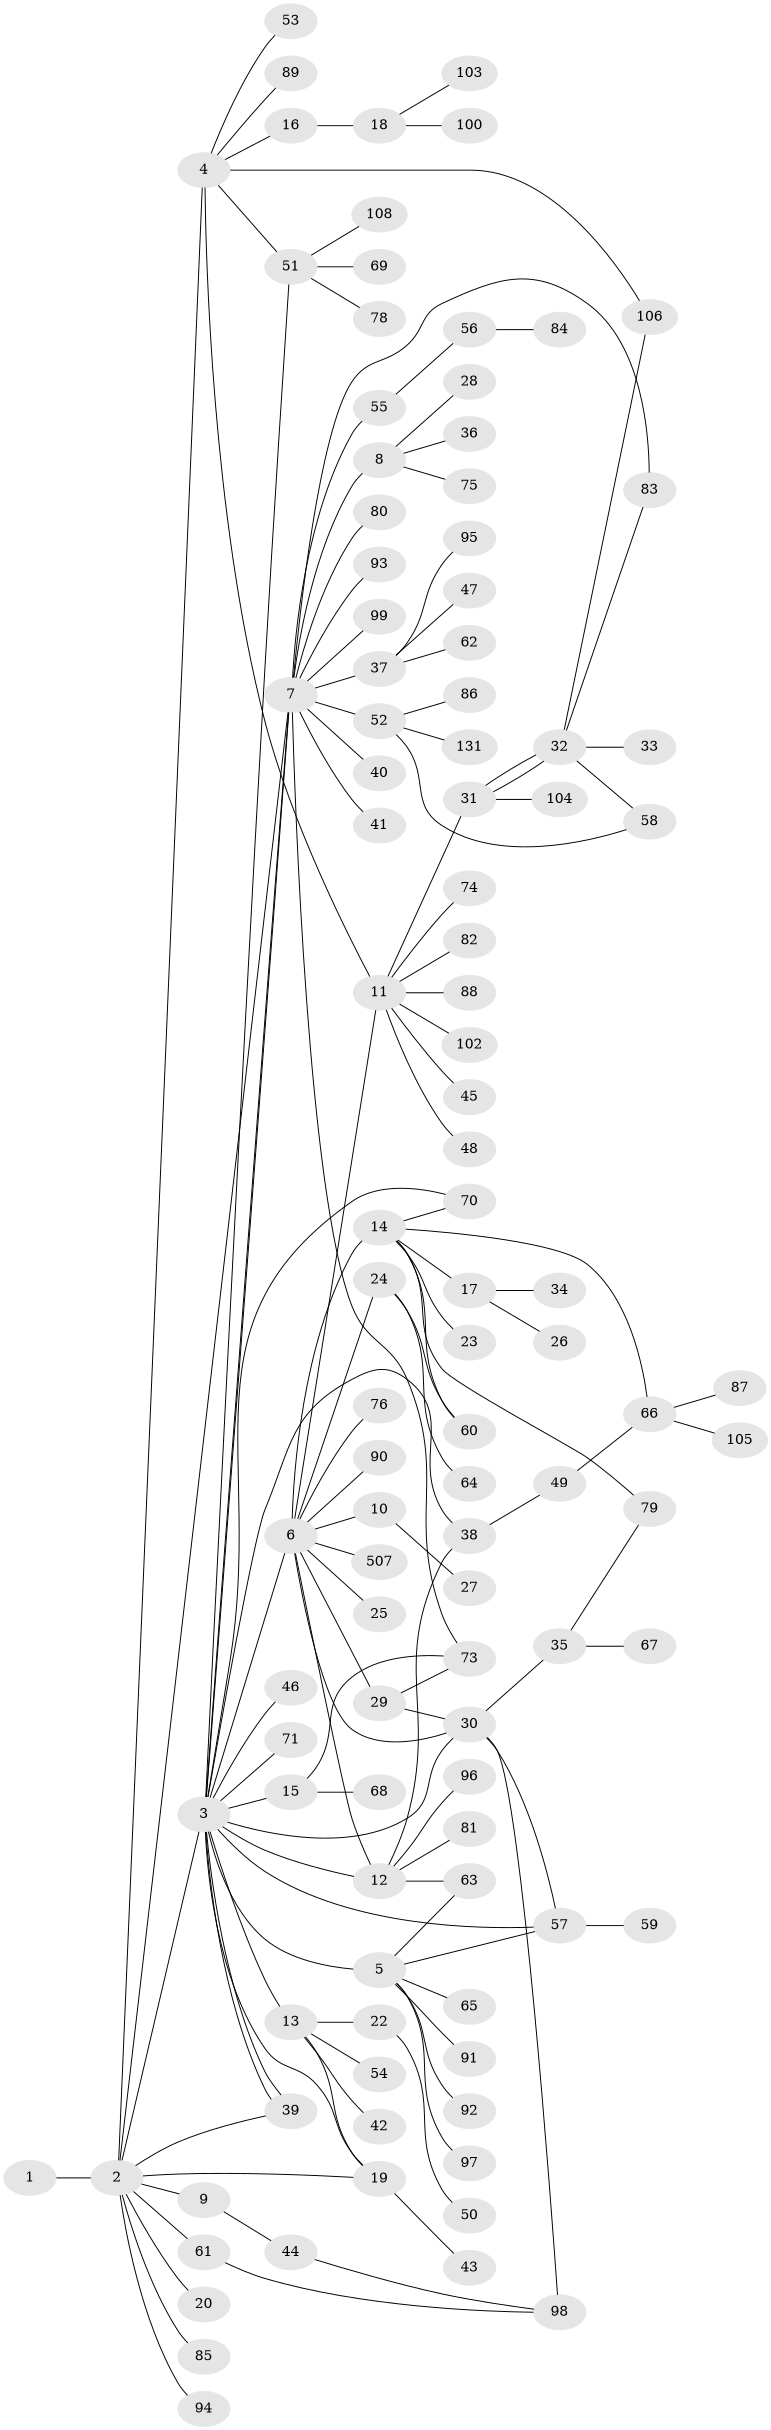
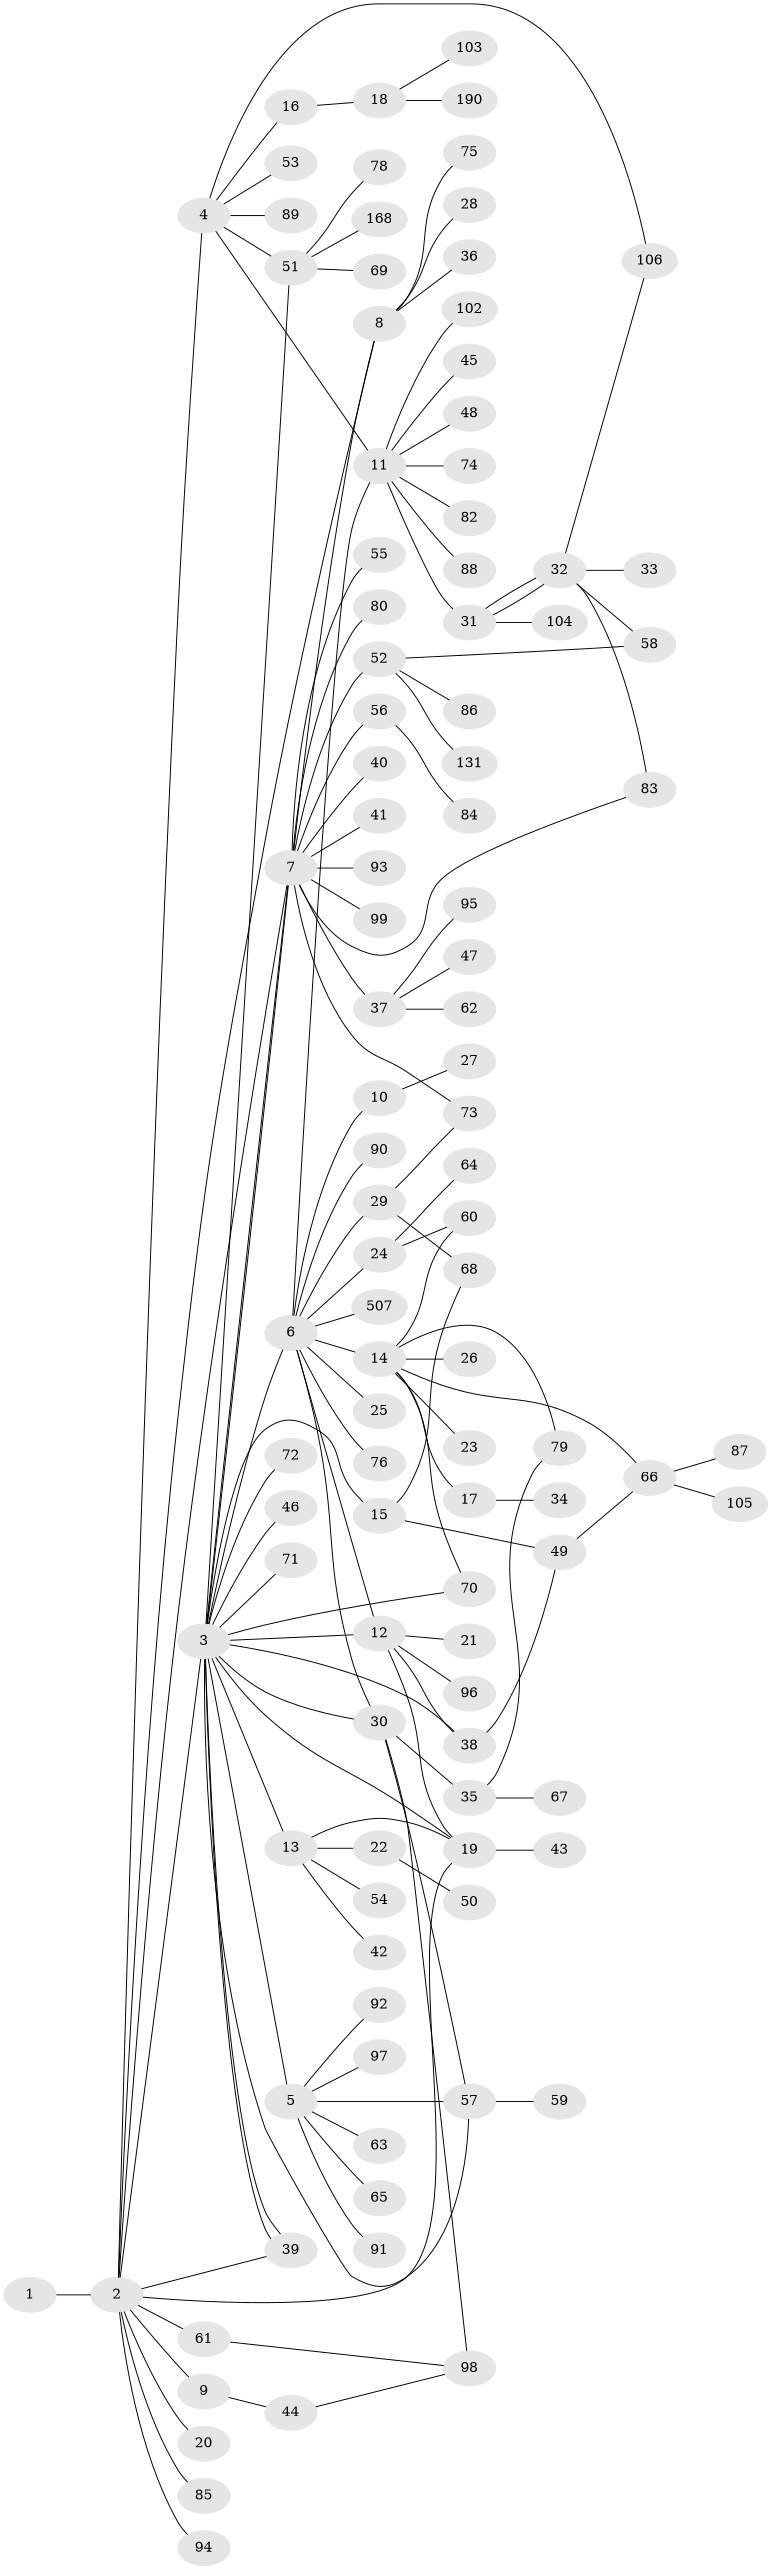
  graph {
    rankdir=LR
    node [color=gray90 style=filled]
    1
    2
    3
    4
    7
    8
    9
    19
    20
    39
    61
    85
    94
    5
    6
    12
    13
    15
    30
    46
    51
    57
    70
    71
+   72
    38
    11
    16
    53
    89
    106
    37
    40
    41
    52
    55
    56
    73
    80
    83
    93
    99
    28
    36
    75
    44
    43
    98
    63
    65
    91
    92
    97
    10
    14
    24
    25
    29
    76
    90
    n61 [label=507]
-   81
+   81 [label=21]
    96
    22
    42
    54
    68
    35
    69
    78
-   108
+   108 [label=168]
    59
    31
    45
    48
    74
    82
    88
    102
    18
    27
    17
    23
    26
    60
    66
    79
    64
    47
    62
    95
    58
    86
    n94 [label=131]
    84
    32
    104
    49
    50
    34
    87
    105
-   100
+   100 [label=190]
    103
    67
    33
    1 -- 2
    2 -- 3
    2 -- 4
    2 -- 7
+   2 -- 8
    2 -- 9
    2 -- 19
    2 -- 20
    2 -- 39
    2 -- 61
    2 -- 85
    2 -- 94
    3 -- 7
    3 -- 7
    3 -- 19
    3 -- 39
    3 -- 39
    3 -- 5
    3 -- 6
    3 -- 12
    3 -- 13
    3 -- 15
    3 -- 30
    3 -- 46
    3 -- 51
    3 -- 57
    3 -- 70
    3 -- 71
+   3 -- 72
    3 -- 38
    4 -- 51
    4 -- 11
    4 -- 16
    4 -- 53
    4 -- 89
    4 -- 106
    7 -- 8
    7 -- 37
    7 -- 40
    7 -- 41
    7 -- 52
    7 -- 55
-   55 -- 56
+   7 -- 56
    7 -- 73
    7 -- 80
    7 -- 83
    7 -- 93
    7 -- 99
    8 -- 28
    8 -- 36
    8 -- 75
    9 -- 44
    19 -- 43
    61 -- 98
    5 -- 57
    5 -- 63
    5 -- 65
    5 -- 91
    5 -- 92
    5 -- 97
    6 -- 12
    6 -- 30
    6 -- 11
    6 -- 10
    6 -- 14
    6 -- 24
    6 -- 25
    6 -- 29
    6 -- 76
    6 -- 90
    6 -- n61
-   12 -- 63
+   12 -- 19
    12 -- 38
    12 -- 81
    12 -- 96
    13 -- 19
    13 -- 22
    13 -- 42
    13 -- 54
-   15 -- 73
+   15 -- 49
    15 -- 68
    30 -- 57
    30 -- 98
    30 -- 35
    51 -- 69
    51 -- 78
    51 -- 108
    57 -- 59
    38 -- 49
    11 -- 31
    11 -- 45
    11 -- 48
    11 -- 74
    11 -- 82
    11 -- 88
    11 -- 102
    16 -- 18
    37 -- 47
    37 -- 62
    37 -- 95
    52 -- 58
    52 -- 86
    52 -- n94
    56 -- 84
    44 -- 98
    10 -- 27
    14 -- 70
    14 -- 17
    14 -- 23
-   17 -- 26
+   14 -- 26
    14 -- 60
    14 -- 66
    14 -- 79
    24 -- 60
    24 -- 64
-   29 -- 30
+   29 -- 68
    29 -- 73
    22 -- 50
    35 -- 79
    35 -- 67
    31 -- 32
    31 -- 32
    31 -- 104
    18 -- 100
    18 -- 103
    17 -- 34
    66 -- 87
    66 -- 105
    32 -- 106
    32 -- 83
    32 -- 58
    32 -- 33
    49 -- 66
  }
